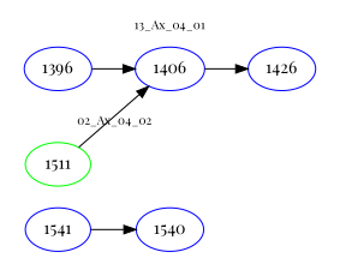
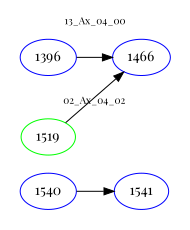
  digraph {
    fontname="Playfair Display"
    rankdir=LR
    node [color=blue fontname="Playfair Display"]
    edge [color=black fontname="Playfair Display"]
    n1 [label=1396]
-   n2 [label=1406]
-   n3 [label=1426]
-   n4 [color=green label=1511]
+   n2 [label=1466]
+   n4 [color=green label=1519]
    n5 [label=1541]
    n6 [label=1540]
    subgraph cluster_1 {
      color=white
      fontsize=10
-     label="13_Ax_04_01"
+     label="13_Ax_04_00"
      n1
      n2
-     n3
    }
    subgraph cluster_2 {
      color=white
      fontsize=10
      label="02_Ax_04_02"
      n4
      n5
      n6
    }
    n1 -> n2
-   n2 -> n3
    n4 -> n2
-   n5 -> n6
+   n6 -> n5
  }
